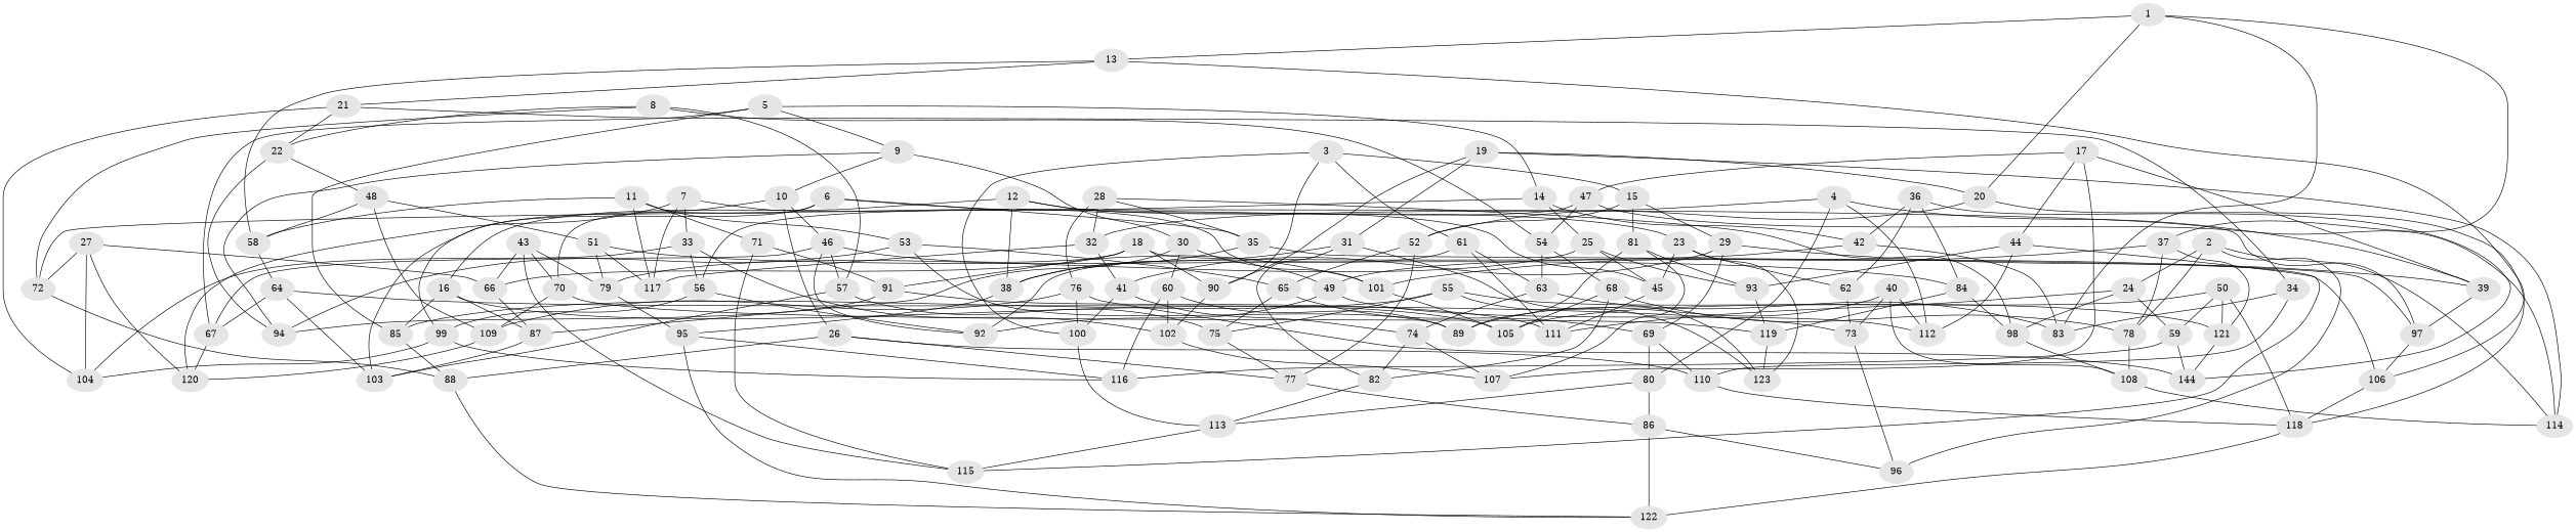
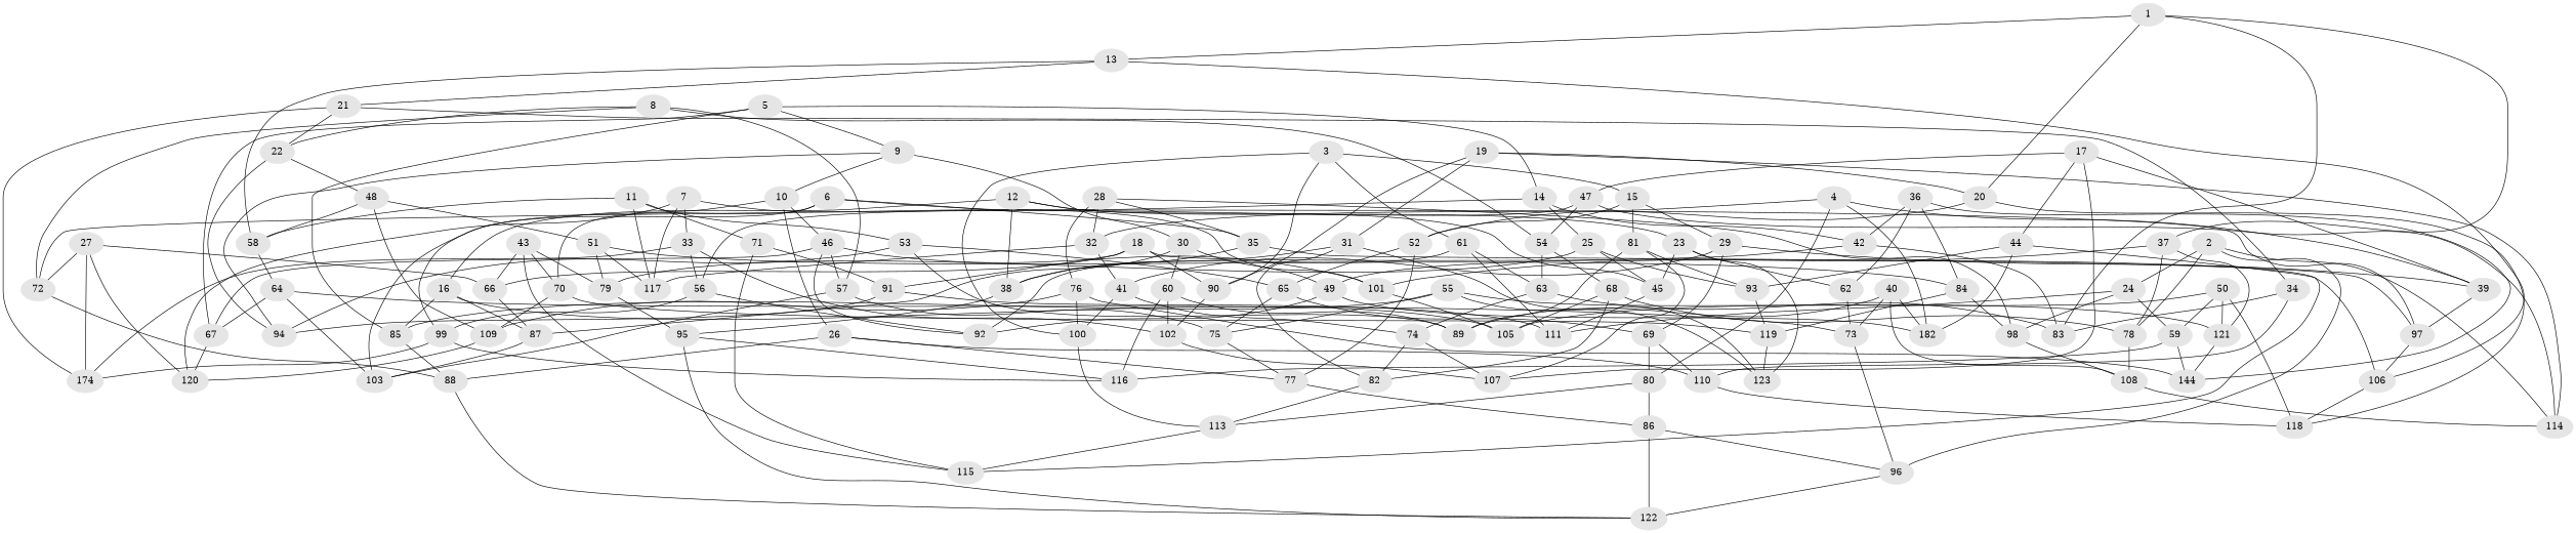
  graph {
    node [color=gray90 style=filled]
    1
    13
    20
    37
    83
    58
    21
    106
    52
    118
    78
    101
    121
    2
    24
    96
    114
    59
    98
    111
    108
    122
    3
    15
    61
    90
    100
    29
    81
    92
    63
    102
    113
    4
    32
    39
    80
-   112
+   112 [label=182]
    117
    41
    97
    86
    5
    9
    14
    67
    85
    10
    30
    94
    72
    25
    42
    120
    88
    6
    35
    70
    103
    38
    109
    119
    7
    33
-   104
+   104 [label=174]
    56
    105
    8
    22
    54
    57
    48
    68
    75
    26
    46
    99
    87
    49
    60
    77
    110
    116
    11
    53
    71
    89
    65
    64
    91
    115
    12
    16
    23
    45
    62
    123
    95
    34
    79
    93
    69
    107
    17
    44
    47
    18
    66
    19
    31
    82
    51
    73
    n114 [label=144]
    27
    28
    76
    74
    36
    84
    40
    43
    50
    55
    1 -- 13
    1 -- 20
    1 -- 37
    1 -- 83
    13 -- 58
    13 -- 21
    13 -- 106
    20 -- 52
    20 -- 118
    37 -- 78
    37 -- 101
    37 -- 121
    58 -- 64
    21 -- 104
    21 -- 22
    21 -- 34
    106 -- 118
    52 -- 77
    52 -- 65
    78 -- 108
    101 -- 105
    121 -- n114
    2 -- 78
    2 -- 24
    2 -- 96
    2 -- 114
    24 -- 59
    24 -- 98
    24 -- 111
-   118 -- 122
+   96 -- 122
    59 -- 116
    59 -- n114
    98 -- 108
    108 -- 114
    3 -- 15
    3 -- 61
    3 -- 90
    3 -- 100
    15 -- 52
    15 -- 29
    15 -- 81
    61 -- 111
    61 -- 92
    61 -- 63
    90 -- 102
    100 -- 113
    29 -- 39
    29 -- 41
    29 -- 69
    81 -- 89
    81 -- 93
    81 -- 107
    63 -- 83
    63 -- 74
    102 -- 107
    113 -- 115
    4 -- 32
    4 -- 39
    4 -- 80
    4 -- 112
    32 -- 117
    32 -- 41
    39 -- 97
    80 -- 113
    80 -- 86
    41 -- 100
    41 -- 74
    97 -- 106
    86 -- 96
    86 -- 122
    5 -- 9
    5 -- 14
    5 -- 67
    5 -- 85
    9 -- 10
    9 -- 30
    9 -- 94
    14 -- 72
    14 -- 25
    14 -- 42
    67 -- 120
    85 -- 88
    10 -- 26
    10 -- 46
    10 -- 99
    30 -- 87
    30 -- 49
    30 -- 60
    72 -- 88
    25 -- 45
    25 -- 79
    25 -- 93
    42 -- 83
    42 -- 49
    88 -- 122
    6 -- 97
    6 -- 35
    6 -- 70
    6 -- 103
    35 -- 97
    35 -- 38
    70 -- 109
    70 -- 119
    38 -- 95
    109 -- 120
    119 -- 123
    7 -- 101
    7 -- 117
    7 -- 120
    7 -- 33
    33 -- 102
    33 -- 104
    33 -- 56
    56 -- 92
    56 -- 99
    8 -- 72
    8 -- 22
    8 -- 54
    8 -- 57
    22 -- 94
    22 -- 48
    54 -- 63
    54 -- 68
    57 -- 103
    57 -- 75
    48 -- 58
    48 -- 109
    48 -- 51
    68 -- 78
    68 -- 105
    68 -- 82
    75 -- 77
    26 -- 88
    26 -- 77
    26 -- 110
    46 -- 101
    46 -- 92
    46 -- 67
    46 -- 57
    99 -- 104
    99 -- 116
    87 -- 103
    49 -- 92
    49 -- 112
    60 -- 102
    60 -- 116
    60 -- 89
    77 -- 86
    110 -- 118
    11 -- 58
    11 -- 117
    11 -- 53
    11 -- 71
    53 -- 94
    53 -- 89
    53 -- 65
    71 -- 91
    71 -- 115
    65 -- 75
    65 -- 69
    64 -- 67
    64 -- 103
    64 -- 73
    91 -- 111
    91 -- 94
    12 -- 38
    12 -- 16
    12 -- 23
    12 -- 45
    16 -- 85
    16 -- 105
    16 -- 87
    23 -- 45
    23 -- 62
    23 -- 123
    45 -- 111
    62 -- 73
    95 -- 122
    95 -- 116
    34 -- 83
    34 -- 110
    79 -- 95
    93 -- 119
    69 -- 80
    69 -- 110
    17 -- 39
    17 -- 107
    17 -- 44
    17 -- 47
    44 -- 112
    44 -- 115
    44 -- 93
    47 -- 114
    47 -- 56
    47 -- 54
    18 -- 106
    18 -- 90
    18 -- 91
    18 -- 66
    66 -- 87
    19 -- 20
    19 -- 114
    19 -- 90
    19 -- 31
    31 -- 38
    31 -- 123
    31 -- 82
    82 -- 113
    51 -- 117
    51 -- 79
    51 -- 84
    73 -- 96
    27 -- 72
    27 -- 120
    27 -- 104
    27 -- 66
    28 -- 98
    28 -- 32
    28 -- 35
    28 -- 76
    76 -- 100
    76 -- 109
    76 -- n114
    74 -- 107
    74 -- 82
    36 -- 42
    36 -- 62
    36 -- n114
    36 -- 84
    84 -- 98
    84 -- 119
    40 -- 108
    40 -- 112
    40 -- 89
    40 -- 73
    43 -- 70
    43 -- 115
    43 -- 79
    43 -- 66
    50 -- 118
    50 -- 121
    50 -- 59
    50 -- 105
    55 -- 121
    55 -- 85
    55 -- 75
    55 -- 123
  }
